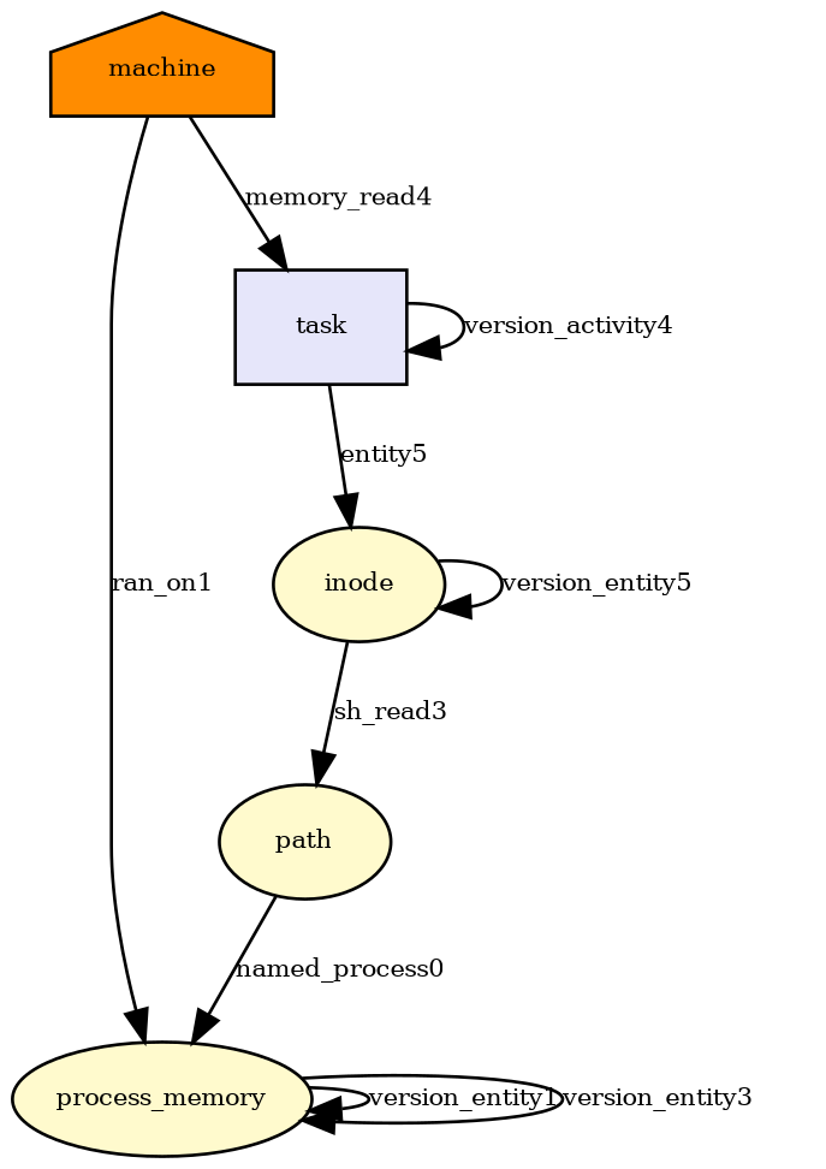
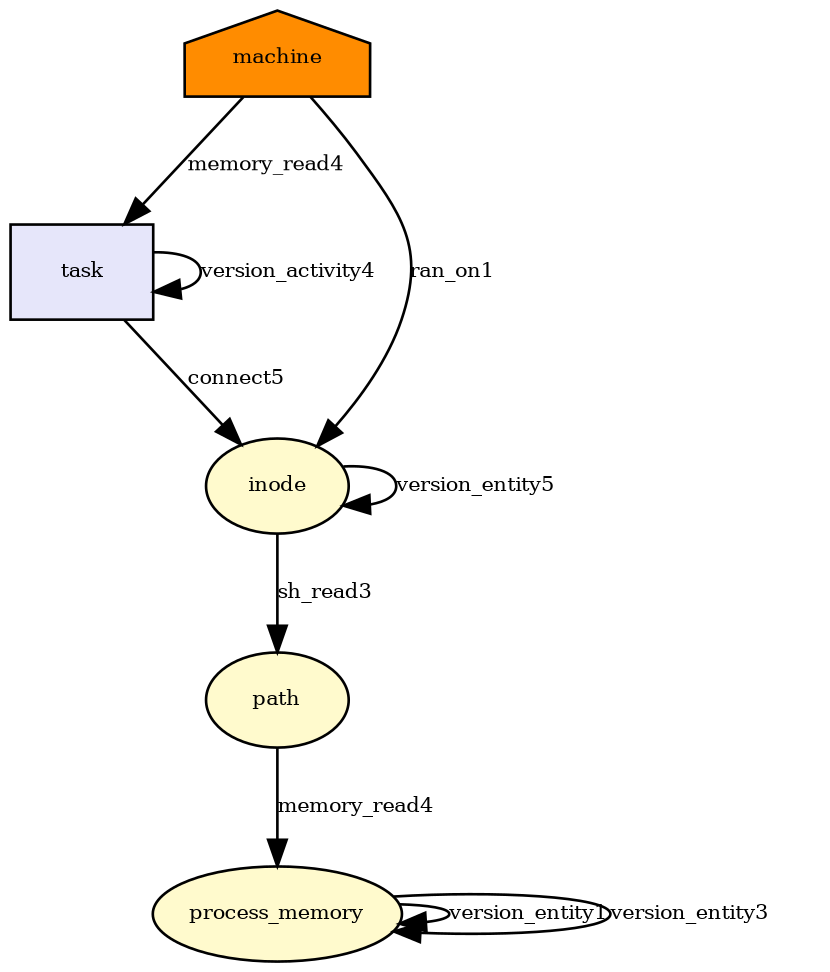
  digraph {
    node [fillcolor="#fffacd" fontsize=8 shape=ellipse style=filled]
    edge [color="#000000" fontsize=8]
    n1 [label=path]
    n2 [label=process_memory]
    n3 [fillcolor="#e6e6fa" label=task shape=rectangle]
    n4 [label=inode]
    n5 [fillcolor="#ff8c00" label=machine shape=house]
-   n1 -> n2 [label=named_process0]
+   n1 -> n2 [label=memory_read4]
    n2 -> n2 [label=version_entity1]
    n2 -> n2 [label=version_entity3]
    n3 -> n3 [label=version_activity4]
-   n3 -> n4 [label=entity5]
+   n3 -> n4 [label=connect5]
    n4 -> n1 [label=sh_read3]
    n4 -> n4 [label=version_entity5]
-   n5 -> n2 [label=ran_on1]
+   n5 -> n4 [label=ran_on1]
    n5 -> n3 [label=memory_read4]
  }
